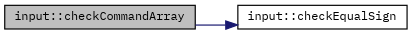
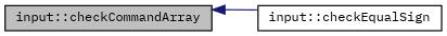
  digraph {
    rankdir=LR
    fontname="IBM Plex Mono"
    node [color=black fontname="IBM Plex Mono" fontsize=10 shape=record style=filled]
    n1 [fillcolor=grey75 fontcolor=black height=0.2 label="input::checkCommandArray" width=0.4]
    n2 [fillcolor=white height=0.2 label="input::checkEqualSign" width=0.4]
-   n1 -> n2 [color=midnightblue fontname="IBM Plex Mono" fontsize=10 labelfontname=Helvetica labelfontsize=10 style=solid]
+   n2 -> n1 [color=midnightblue fontname="IBM Plex Mono" fontsize=10 labelfontname=Helvetica labelfontsize=10 style=solid]
  }
